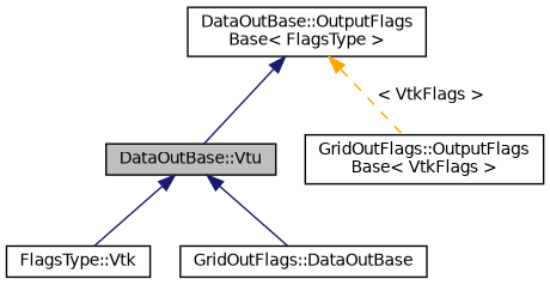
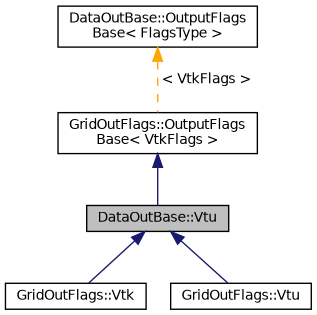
  digraph {
    node [color=black fillcolor=white fontname=Helvetica fontsize=10 shape=record style=filled]
    edge [color=midnightblue dir=back fontname=Helvetica fontsize=10 labelfontname=Helvetica labelfontsize=10 style=solid]
    n1 [fillcolor=grey75 fontcolor=black height=0.2 label="DataOutBase::Vtu" width=0.4]
-   n2 [height=0.2 label="FlagsType::Vtk" width=0.4]
-   n3 [height=0.2 label="GridOutFlags::DataOutBase" width=0.4]
+   n2 [height=0.2 label="GridOutFlags::Vtk" width=0.4]
+   n3 [height=0.2 label="GridOutFlags::Vtu" width=0.4]
    n4 [height=0.2 label="GridOutFlags::OutputFlags\lBase\< VtkFlags \>" width=0.4]
    n5 [height=0.2 label="DataOutBase::OutputFlags\lBase\< FlagsType \>" width=0.4]
    n1 -> n2
    n1 -> n3
-   n5 -> n1
+   n4 -> n1
    n5 -> n4 [color=orange label=" \< VtkFlags \>" style=dashed]
  }
